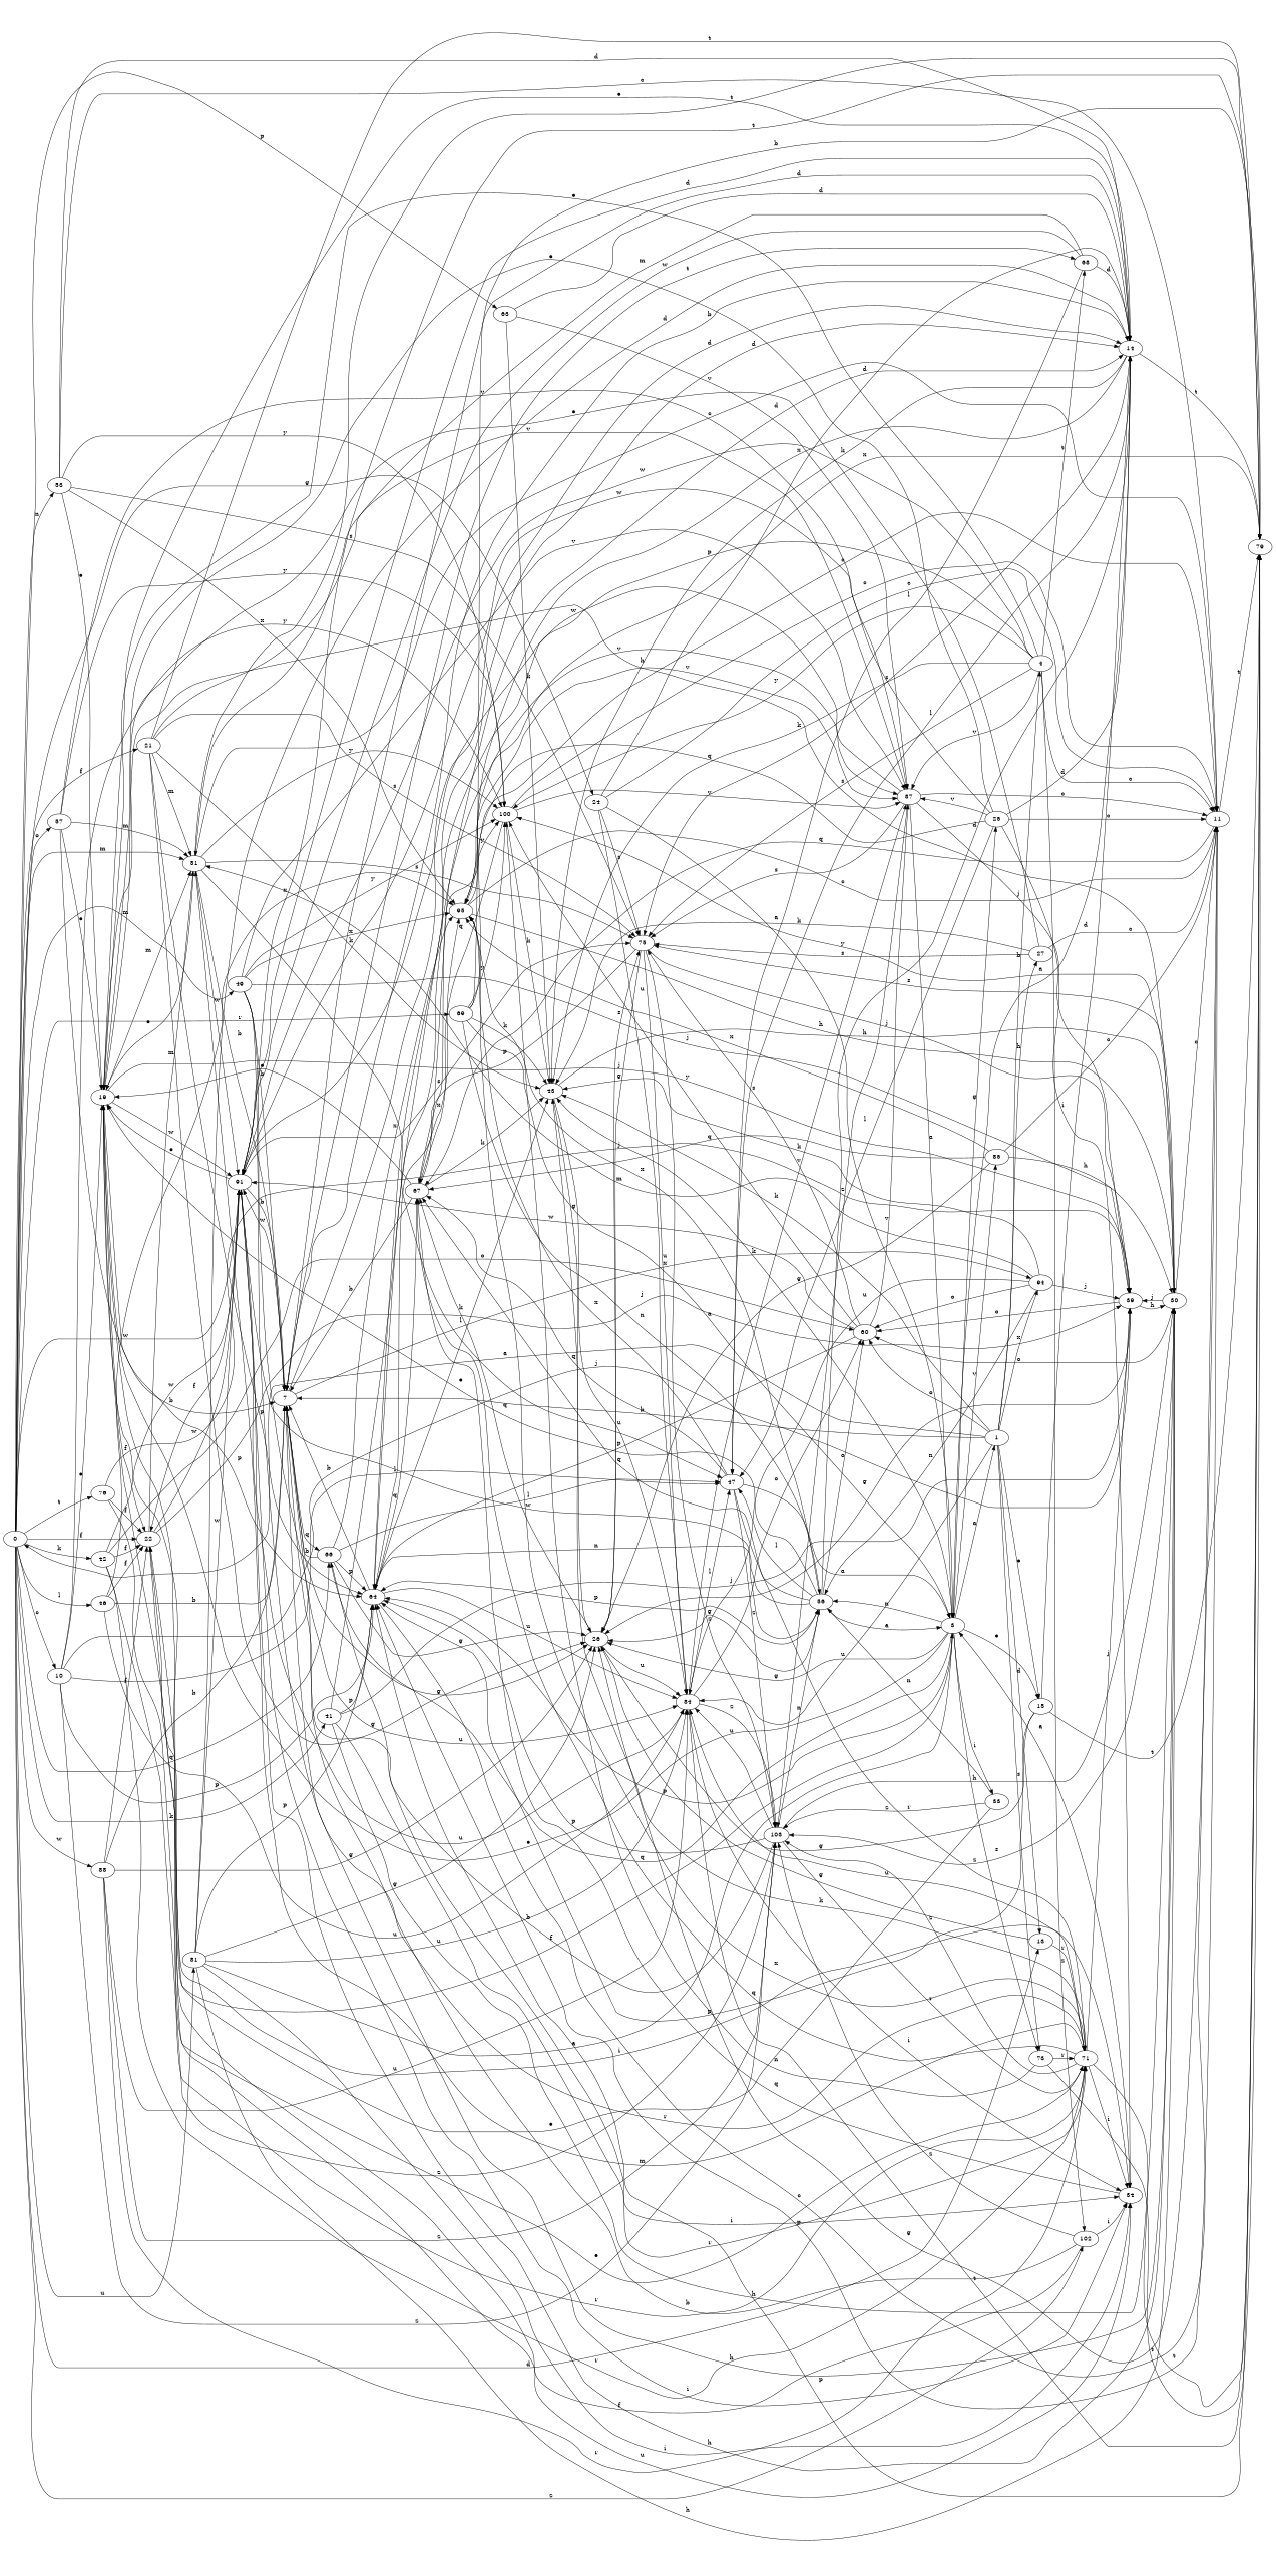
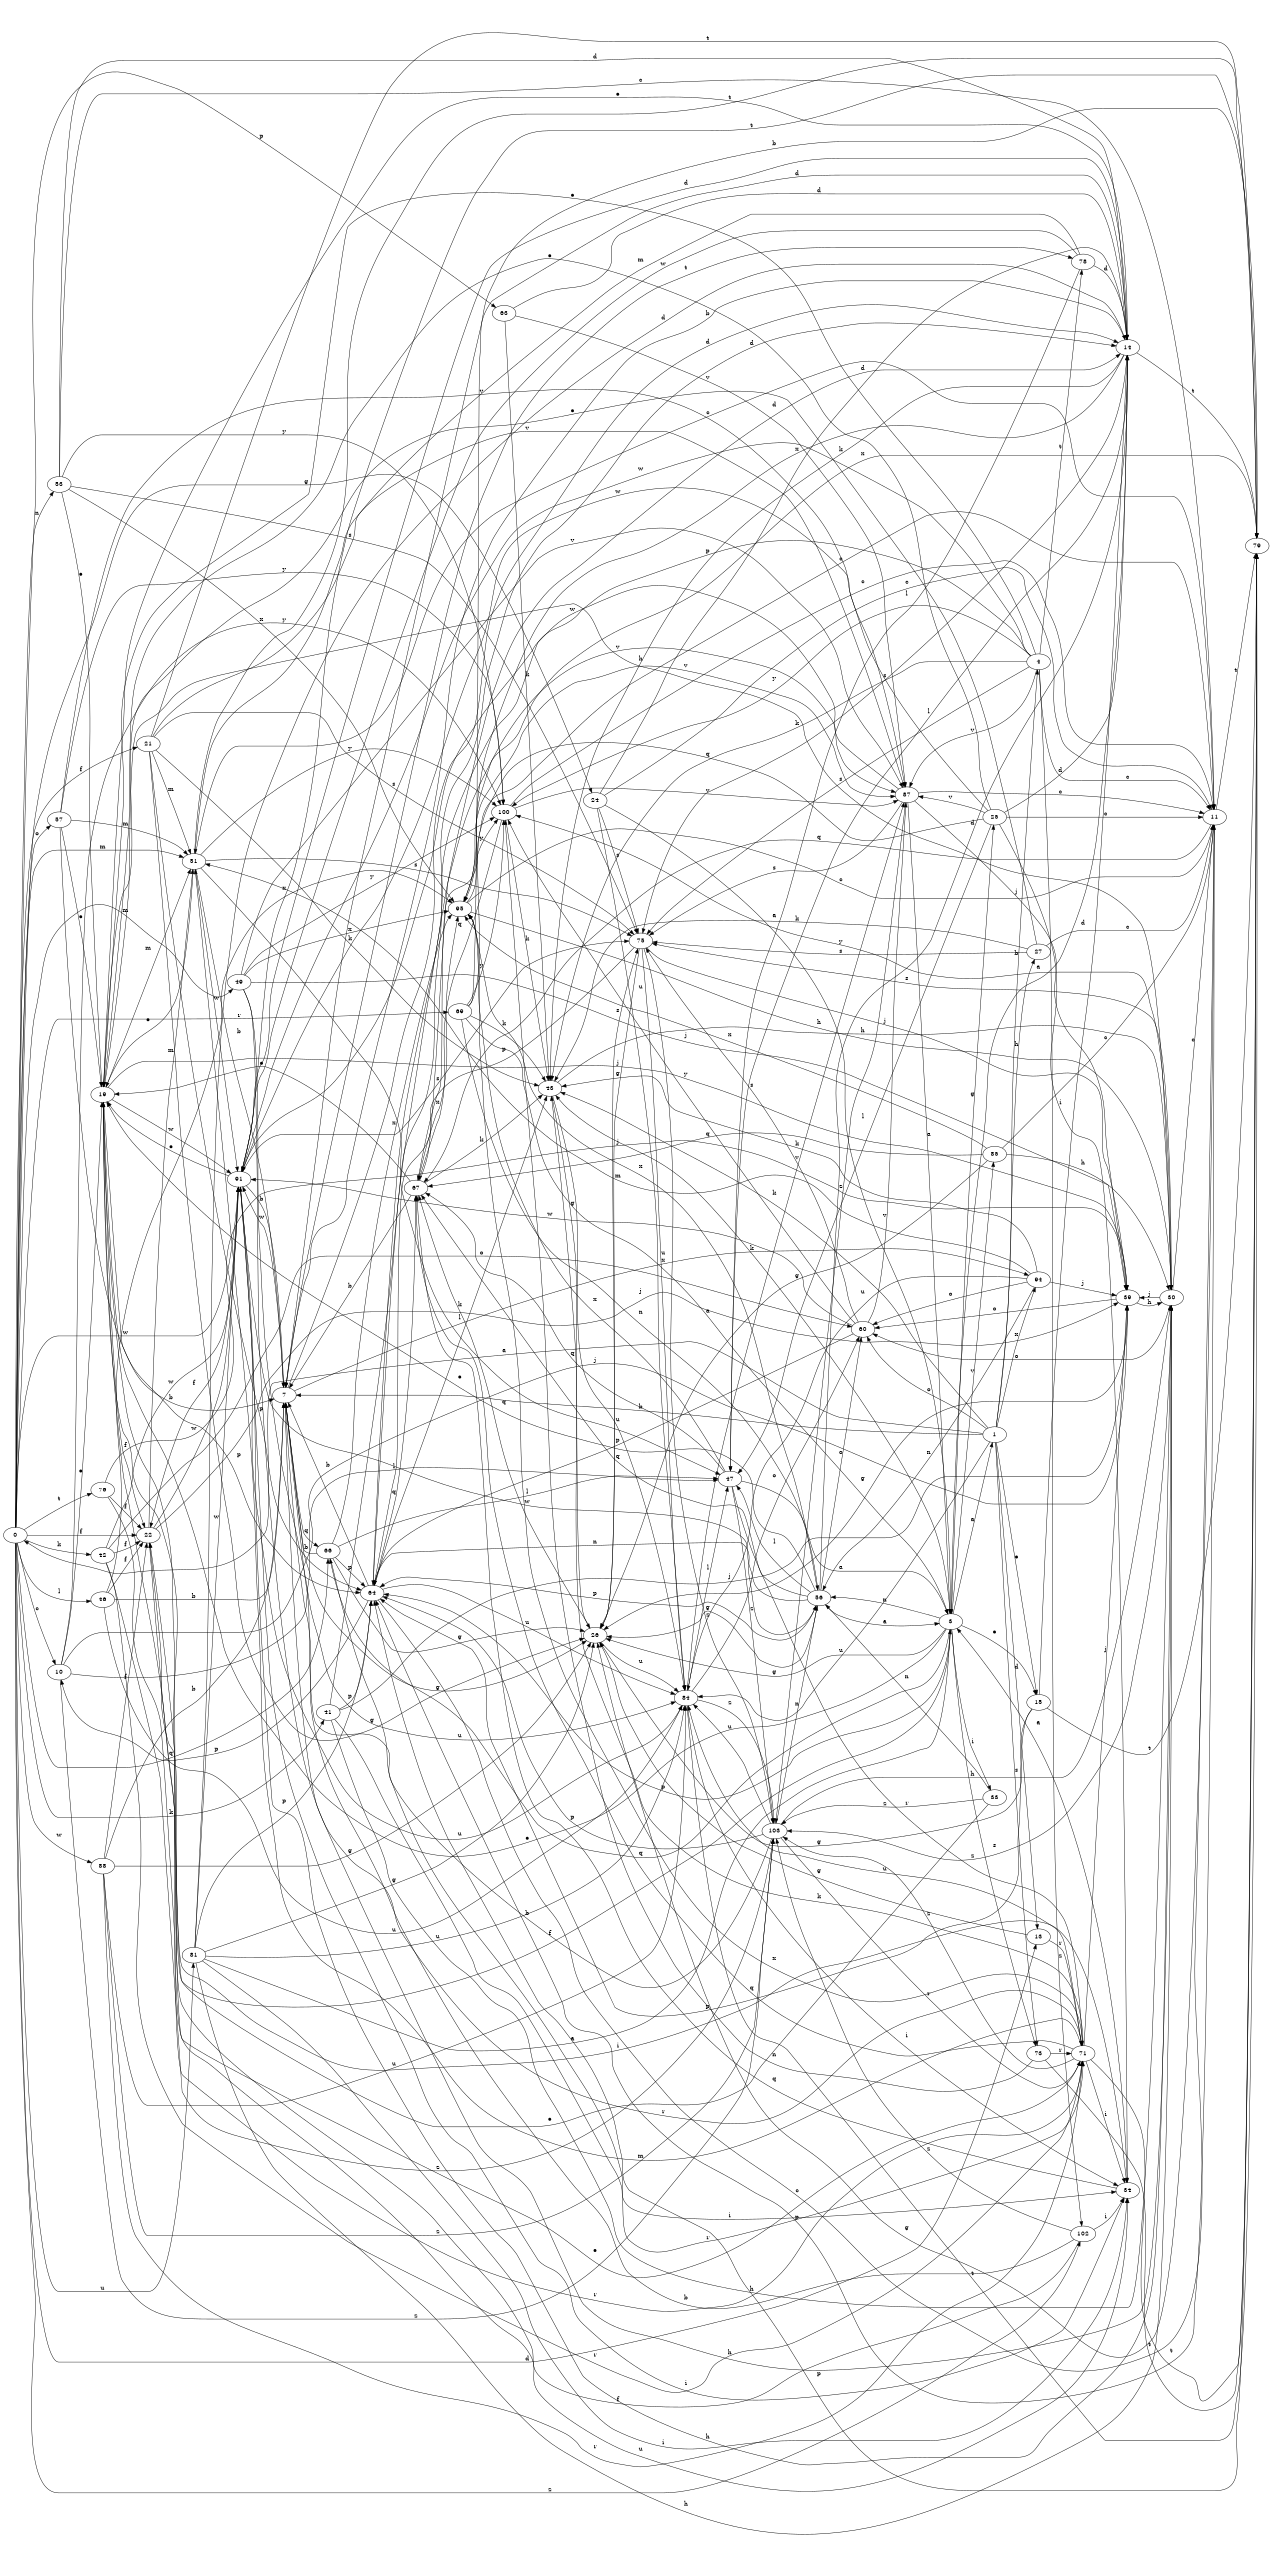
  strict digraph {
    rankdir=LR
    0
    10
    13
    21
    22
    24
    41
    42
    46
    49
    51
    53
    57
    63
    66
    69
    76
    81
    88
    91
    102
    19
    64
    100
    39
    47
    103
    26
    71
    43
    75
    87
    79
    34
    84
    3
    11
    14
    30
    60
    7
    95
    56
    1
    4
    15
    27
    73
    94
-   78 [label=68]
+   78
    25
    33
    85
    67
    0 -> 10 [label=c]
    0 -> 13 [label=d]
    0 -> 21 [label=f]
    0 -> 22 [label=f]
    0 -> 24 [label=g]
    0 -> 41 [label=k]
    0 -> 42 [label=k]
    0 -> 46 [label=l]
    0 -> 49 [label=m]
    0 -> 51 [label=m]
    0 -> 53 [label=n]
    0 -> 57 [label=o]
    0 -> 63 [label=p]
    0 -> 66 [label=q]
    0 -> 69 [label=r]
    0 -> 76 [label=t]
    0 -> 81 [label=u]
    0 -> 88 [label=w]
    0 -> 91 [label=w]
    0 -> 102 [label=z]
    10 -> 19 [label=e]
-   10 -> 64 [label=p]
+   64 -> 10 [label=p]
    10 -> 100 [label=y]
    10 -> 39 [label=j]
    10 -> 47 [label=l]
    10 -> 103 [label=z]
    13 -> 26 [label=g]
    13 -> 71 [label=r]
    21 -> 51 [label=m]
    21 -> 64 [label=p]
    21 -> 26 [label=g]
    21 -> 43 [label=k]
    21 -> 75 [label=s]
    21 -> 87 [label=v]
    21 -> 79 [label=t]
    22 -> 51 [label=m]
    22 -> 91 [label=w]
    22 -> 39 [label=j]
    22 -> 34 [label=u]
    24 -> 75 [label=s]
    24 -> 84 [label=u]
    24 -> 3 [label=a]
    24 -> 11 [label=c]
    24 -> 14 [label=d]
    41 -> 64 [label=p]
    41 -> 39 [label=j]
    41 -> 71 [label=r]
    41 -> 87 [label=v]
    41 -> 30 [label=h]
    42 -> 22 [label=f]
    42 -> 91 [label=w]
    42 -> 103 [label=z]
    42 -> 71 [label=r]
    42 -> 60 [label=o]
    46 -> 22 [label=f]
    46 -> 84 [label=u]
    46 -> 7 [label=b]
    46 -> 95 [label=x]
    49 -> 100 [label=y]
    49 -> 39 [label=j]
    49 -> 71 [label=r]
    49 -> 87 [label=v]
    49 -> 84 [label=u]
-   49 -> 7 [label=b]
    49 -> 95 [label=x]
    51 -> 91 [label=w]
    51 -> 19 [label=e]
    51 -> 100 [label=y]
    51 -> 47 [label=l]
    51 -> 75 [label=s]
    51 -> 79 [label=t]
    51 -> 11 [label=c]
    51 -> 7 [label=b]
    53 -> 19 [label=e]
    53 -> 100 [label=y]
    53 -> 75 [label=s]
    53 -> 11 [label=c]
    53 -> 14 [label=d]
    53 -> 95 [label=x]
    57 -> 51 [label=m]
    57 -> 19 [label=e]
    57 -> 100 [label=y]
    57 -> 87 [label=v]
    57 -> 7 [label=b]
    63 -> 43 [label=k]
    63 -> 87 [label=v]
    63 -> 14 [label=d]
    66 -> 64 [label=p]
    66 -> 47 [label=l]
    66 -> 26 [label=g]
    66 -> 34 [label=i]
    66 -> 7 [label=b]
    66 -> 95 [label=x]
    69 -> 100 [label=y]
    69 -> 43 [label=k]
    69 -> 3 [label=a]
    69 -> 11 [label=c]
    69 -> 14 [label=d]
    69 -> 56 [label=n]
    76 -> 22 [label=f]
    76 -> 39 [label=j]
    76 -> 71 [label=r]
    81 -> 91 [label=w]
    81 -> 64 [label=p]
    81 -> 26 [label=g]
    81 -> 34 [label=i]
    81 -> 84 [label=u]
    81 -> 3 [label=a]
    81 -> 14 [label=d]
    81 -> 30 [label=h]
    88 -> 22 [label=f]
    88 -> 103 [label=z]
    88 -> 26 [label=g]
    88 -> 71 [label=r]
    88 -> 84 [label=u]
    88 -> 7 [label=b]
    91 -> 22 [label=f]
    91 -> 19 [label=e]
    91 -> 75 [label=s]
    91 -> 79 [label=t]
    91 -> 34 [label=i]
    91 -> 84 [label=u]
    91 -> 14 [label=d]
    91 -> 30 [label=h]
    91 -> 7 [label=b]
    102 -> 22 [label=f]
    102 -> 103 [label=z]
    102 -> 34 [label=i]
    102 -> 7 [label=b]
    19 -> 22 [label=f]
    19 -> 51 [label=m]
    19 -> 91 [label=w]
    19 -> 64 [label=p]
    19 -> 39 [label=j]
    19 -> 34 [label=i]
    19 -> 30 [label=h]
    64 -> 43 [label=k]
    64 -> 84 [label=u]
    64 -> 11 [label=c]
    64 -> 14 [label=d]
    64 -> 7 [label=b]
    64 -> 56 [label=n]
    64 -> 67 [label=q]
    100 -> 43 [label=k]
    100 -> 87 [label=v]
    100 -> 11 [label=c]
    100 -> 67 [label=q]
    39 -> 26 [label=g]
    39 -> 30 [label=h]
    39 -> 60 [label=o]
    47 -> 103 [label=z]
    47 -> 71 [label=r]
    47 -> 3 [label=a]
    47 -> 95 [label=x]
    47 -> 67 [label=q]
    103 -> 64 [label=p]
    103 -> 71 [label=r]
    103 -> 84 [label=u]
    103 -> 30 [label=h]
    103 -> 7 [label=b]
    103 -> 56 [label=n]
    26 -> 75 [label=s]
    26 -> 84 [label=u]
    26 -> 67 [label=q]
    71 -> 51 [label=m]
    71 -> 19 [label=e]
    71 -> 39 [label=j]
    71 -> 103 [label=z]
    71 -> 43 [label=k]
    71 -> 79 [label=t]
    71 -> 34 [label=i]
    71 -> 84 [label=u]
    71 -> 95 [label=x]
    71 -> 67 [label=q]
    43 -> 26 [label=g]
    43 -> 84 [label=u]
    43 -> 30 [label=h]
    75 -> 64 [label=p]
    75 -> 39 [label=j]
    75 -> 103 [label=z]
    75 -> 26 [label=g]
    75 -> 84 [label=u]
    87 -> 91 [label=w]
    87 -> 39 [label=j]
    87 -> 103 [label=z]
    87 -> 75 [label=s]
    87 -> 3 [label=a]
    87 -> 11 [label=c]
    79 -> 64 [label=p]
    79 -> 7 [label=b]
    79 -> 95 [label=x]
    34 -> 3 [label=a]
    34 -> 67 [label=q]
    84 -> 47 [label=l]
    84 -> 103 [label=z]
    84 -> 87 [label=v]
    84 -> 79 [label=t]
    84 -> 34 [label=i]
    84 -> 60 [label=o]
    3 -> 22 [label=f]
    3 -> 66 [label=q]
    3 -> 19 [label=e]
    3 -> 64 [label=p]
    3 -> 26 [label=g]
    3 -> 43 [label=k]
    3 -> 56 [label=n]
    3 -> 1 [label=a]
    3 -> 15 [label=e]
    3 -> 73 [label=s]
    3 -> 25 [label=g]
    3 -> 33 [label=i]
    3 -> 85 [label=v]
    11 -> 64 [label=p]
    11 -> 26 [label=g]
    11 -> 79 [label=t]
    11 -> 67 [label=q]
    14 -> 19 [label=e]
    14 -> 47 [label=l]
    14 -> 43 [label=k]
    14 -> 75 [label=s]
    14 -> 79 [label=t]
    14 -> 3 [label=a]
    14 -> 7 [label=b]
    14 -> 95 [label=x]
    30 -> 100 [label=y]
    30 -> 39 [label=j]
    30 -> 103 [label=z]
    30 -> 75 [label=s]
    30 -> 11 [label=c]
    30 -> 60 [label=o]
    60 -> 91 [label=w]
    60 -> 64 [label=p]
    60 -> 100 [label=y]
    60 -> 75 [label=s]
    60 -> 87 [label=v]
    7 -> 66 [label=q]
    7 -> 91 [label=w]
    7 -> 26 [label=g]
    7 -> 14 [label=d]
    7 -> 30 [label=h]
    7 -> 94 [label=x]
    7 -> 78 [label=t]
    95 -> 100 [label=y]
    95 -> 87 [label=v]
    95 -> 11 [label=c]
    95 -> 30 [label=h]
    56 -> 91 [label=w]
    56 -> 19 [label=e]
    56 -> 64 [label=p]
    56 -> 47 [label=l]
    56 -> 26 [label=g]
    56 -> 3 [label=a]
    56 -> 14 [label=d]
    56 -> 60 [label=o]
    56 -> 95 [label=x]
    56 -> 67 [label=q]
    1 -> 0 [label=a]
    1 -> 13 [label=d]
    1 -> 43 [label=k]
    1 -> 84 [label=u]
    1 -> 60 [label=o]
    1 -> 7 [label=b]
    1 -> 4 [label=b]
    1 -> 15 [label=e]
    1 -> 27 [label=h]
    1 -> 73 [label=s]
    1 -> 94 [label=x]
    4 -> 91 [label=w]
    4 -> 102 [label=z]
    4 -> 19 [label=e]
    4 -> 64 [label=p]
    4 -> 100 [label=y]
    4 -> 43 [label=k]
    4 -> 75 [label=s]
    4 -> 87 [label=v]
    4 -> 11 [label=c]
    4 -> 78 [label=t]
    15 -> 64 [label=p]
    15 -> 26 [label=g]
    15 -> 79 [label=t]
    15 -> 14 [label=d]
    27 -> 19 [label=e]
    27 -> 43 [label=k]
    27 -> 75 [label=s]
    27 -> 11 [label=c]
    73 -> 100 [label=n]
    73 -> 71 [label=r]
    73 -> 79 [label=t]
    94 -> 51 [label=m]
    94 -> 39 [label=j]
    94 -> 43 [label=k]
    94 -> 84 [label=u]
    94 -> 60 [label=o]
    94 -> 56 [label=n]
    78 -> 51 [label=m]
    78 -> 91 [label=w]
    78 -> 47 [label=l]
    78 -> 14 [label=d]
    25 -> 91 [label=w]
    25 -> 19 [label=e]
    25 -> 47 [label=l]
    25 -> 87 [label=v]
    25 -> 34 [label=i]
    25 -> 11 [label=c]
    25 -> 14 [label=d]
    25 -> 67 [label=q]
    33 -> 19 [label=e]
    33 -> 103 [label=z]
    33 -> 56 [label=n]
    85 -> 26 [label=g]
    85 -> 11 [label=c]
    85 -> 30 [label=h]
    85 -> 95 [label=x]
    85 -> 67 [label=q]
    67 -> 19 [label=e]
    67 -> 43 [label=k]
    67 -> 14 [label=d]
    67 -> 7 [label=b]
    67 -> 95 [label=x]
  }
